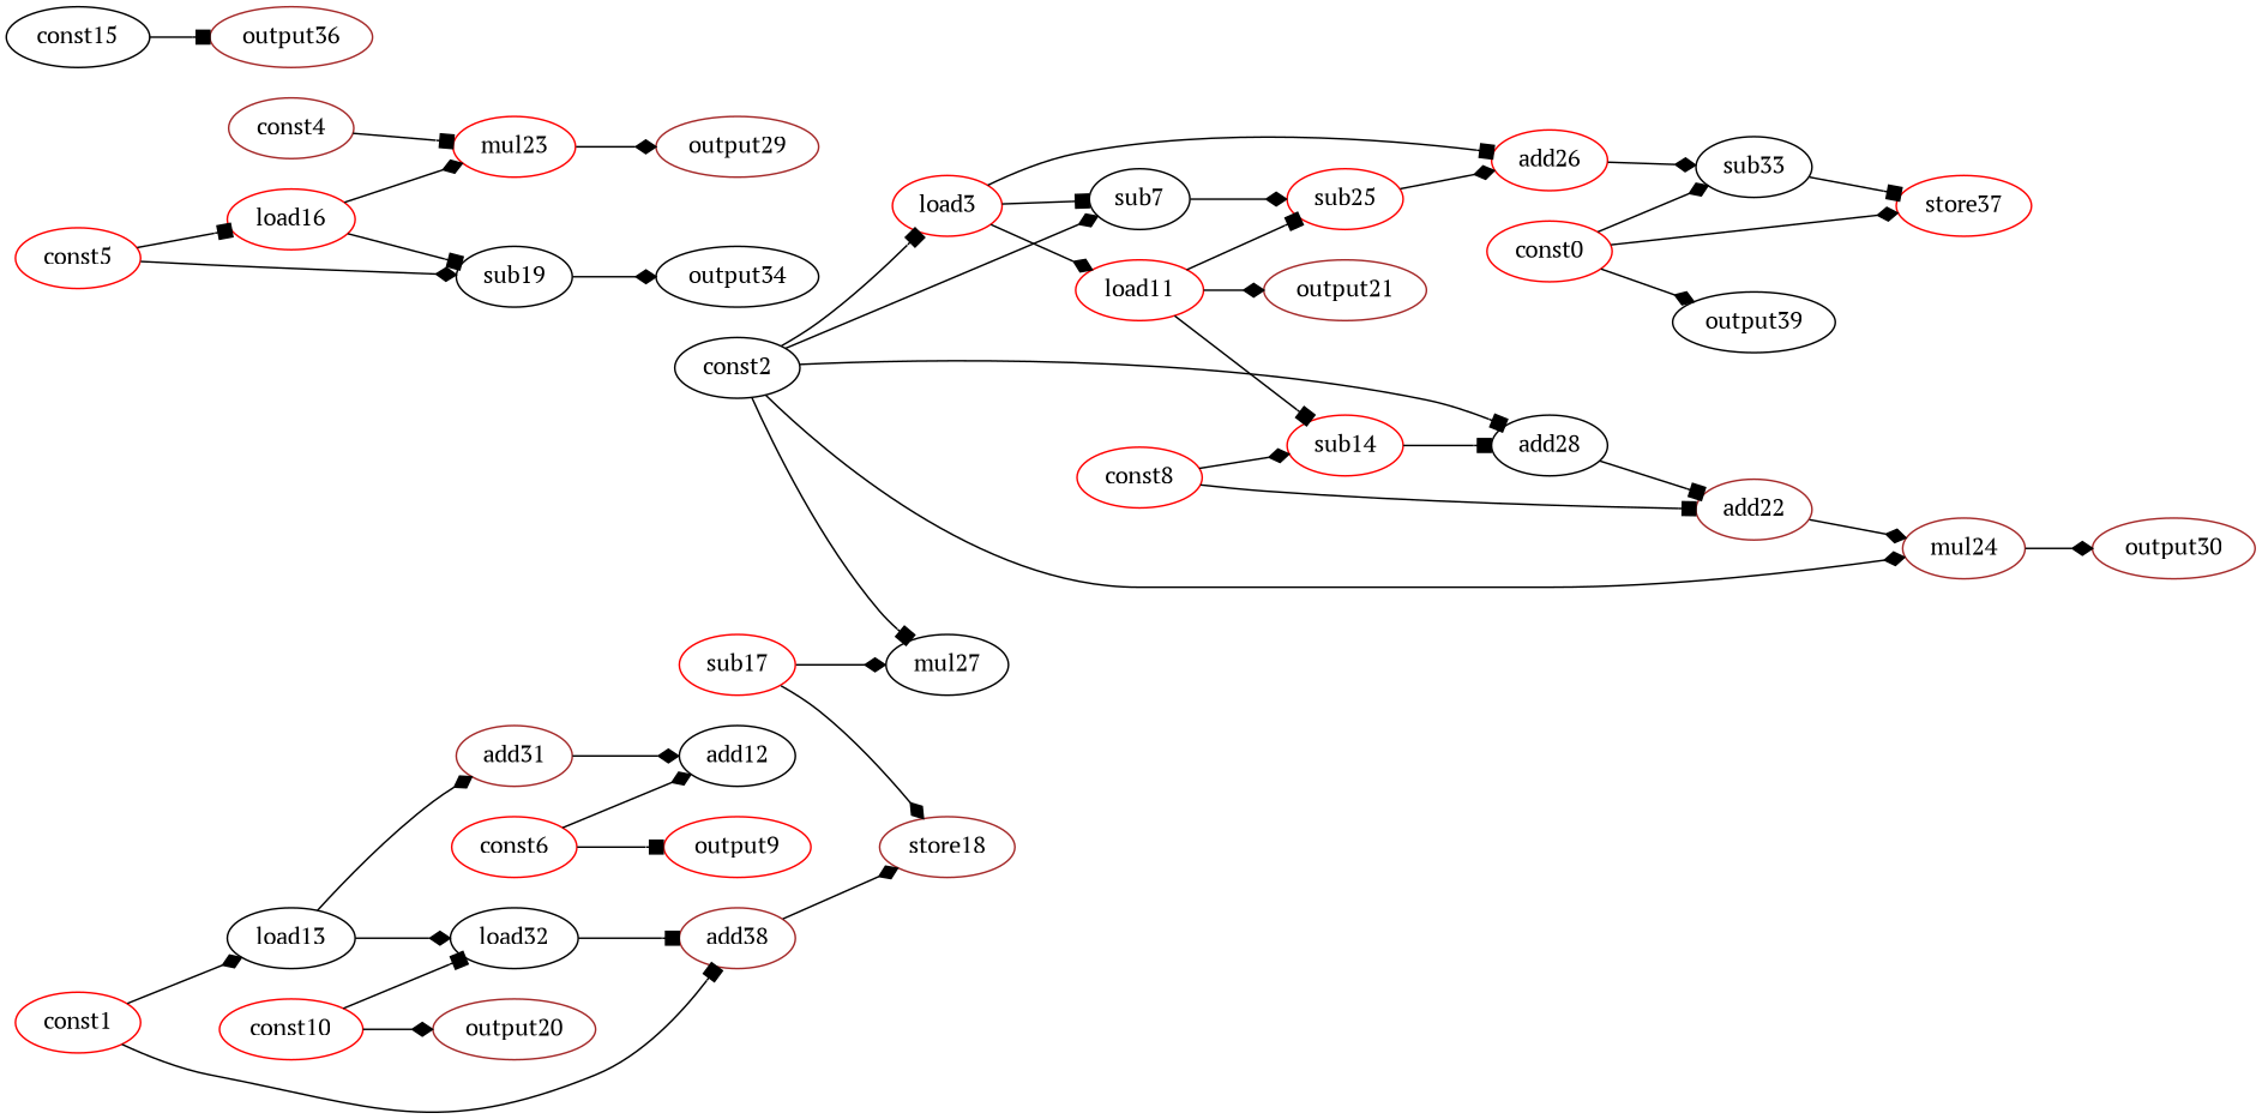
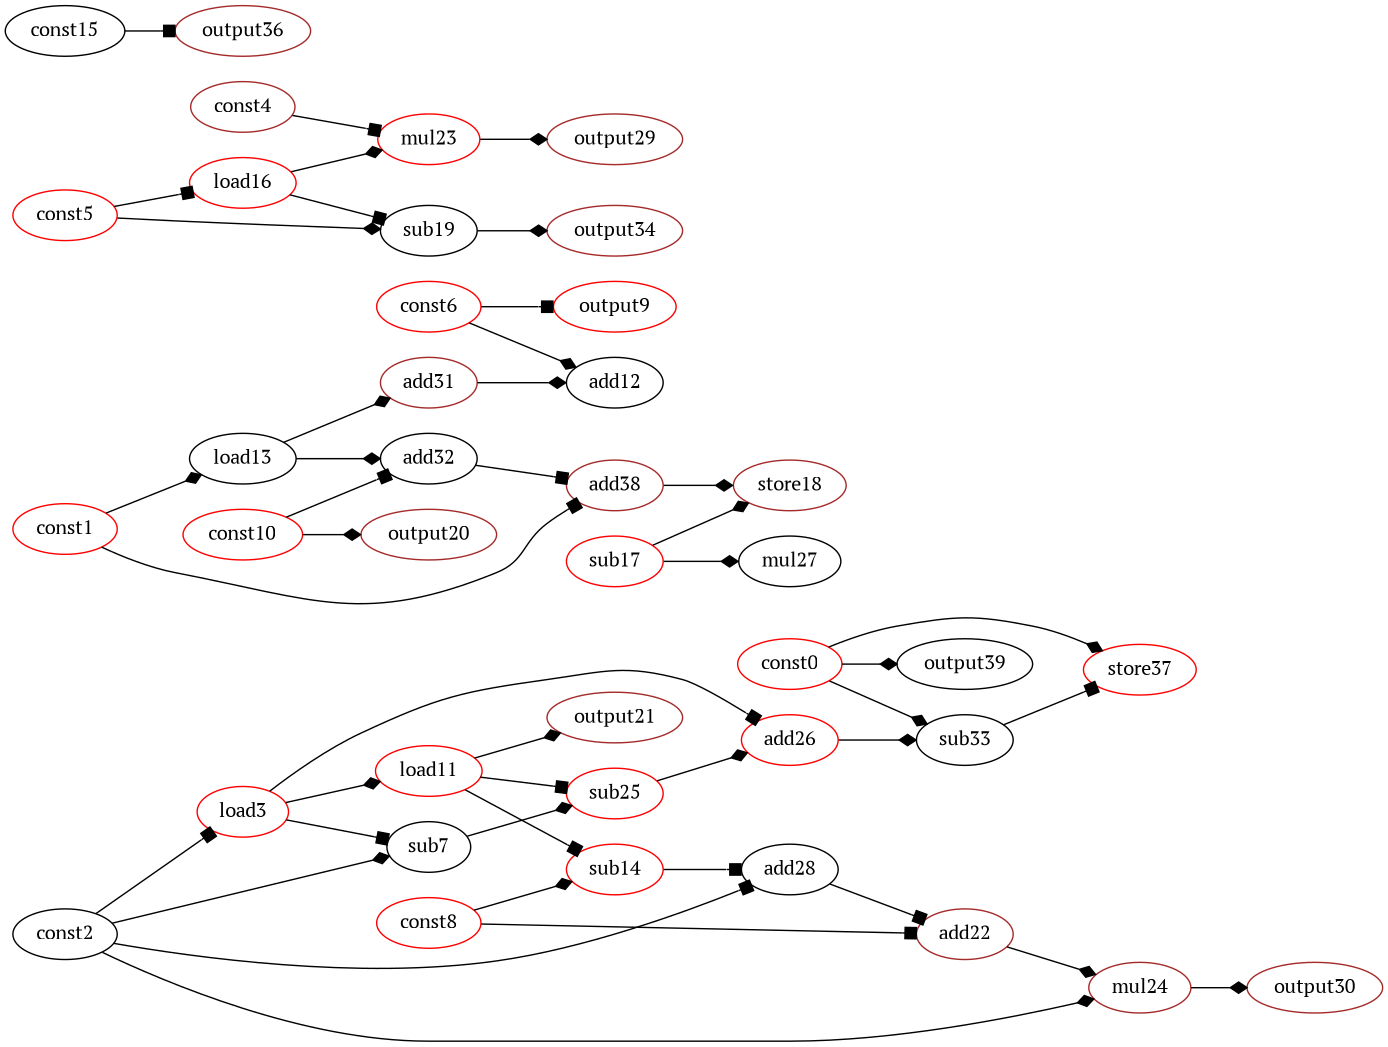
  digraph {
    fontname="PT Serif"
    rankdir=LR
    node [color=red fontname="PT Serif" opcode=const]
    edge [arrowhead=diamond fontname="PT Serif" operand=0]
    sub33 [color=black opcode=sub]
    const0
    store37 [opcode=store]
    output39 [color=black opcode=output]
    load13 [color=black opcode=load]
    const1
    add38 [color=brown opcode=add]
    add31 [color=brown opcode=add]
-   add32 [color=black opcode=add label=load32]
+   add32 [color=black opcode=add]
    store18 [color=brown opcode=store]
    const2 [color=black]
    load3 [opcode=load]
    mul24 [color=brown opcode=mul]
    mul27 [color=black opcode=mul]
    add28 [color=black opcode=add]
    sub7 [color=black opcode=sub]
    load11 [opcode=load]
    add26 [opcode=add]
    output30 [color=brown opcode=output]
    add22 [color=brown opcode=add]
    sub25 [opcode=sub]
    sub14 [opcode=sub]
    output21 [color=brown opcode=output]
    const4 [color=brown]
    mul23 [opcode=mul]
    output29 [color=brown opcode=output]
    add12 [color=black opcode=add]
    load16 [opcode=load]
    const5
    sub19 [color=black opcode=sub]
-   output34 [color=black opcode=output]
+   output34 [color=brown opcode=output]
    output9 [opcode=output]
    const6
    const8
    output20 [color=brown opcode=output]
    const10
    sub17 [opcode=sub]
    const15 [color=black]
    output36 [color=brown opcode=output]
    sub33 -> store37 [arrowhead=box operand=1]
    const0 -> sub33
    const0 -> store37
    const0 -> output39
    load13 -> add31 [operand=1]
    load13 -> add32 [operand=1]
    const1 -> load13
    const1 -> add38 [arrowhead=box operand=1]
    add38 -> store18 [operand=1]
    add31 -> add12 [operand=1]
    add32 -> add38 [arrowhead=box]
    const2 -> load3 [arrowhead=box]
    const2 -> mul24
-   const2 -> mul27 [arrowhead=box operand=1]
    const2 -> add28 [arrowhead=box]
    const2 -> sub7
    load3 -> sub7 [arrowhead=box operand=1]
    load3 -> load11
    load3 -> add26 [arrowhead=box operand=1]
    mul24 -> output30
    add28 -> add22 [arrowhead=box operand=1]
    sub7 -> sub25 [operand=1]
    load11 -> sub25 [arrowhead=box]
    load11 -> sub14 [arrowhead=box operand=1]
    load11 -> output21
    add26 -> sub33 [operand=1]
    add22 -> mul24 [operand=1]
    sub25 -> add26
    sub14 -> add28 [arrowhead=box operand=1]
    const4 -> mul23 [arrowhead=box operand=1]
    mul23 -> output29
    load16 -> mul23
    load16 -> sub19 [arrowhead=box]
    const5 -> load16 [arrowhead=box]
    const5 -> sub19 [operand=1]
    sub19 -> output34
    const6 -> add12
    const6 -> output9 [arrowhead=box]
    const8 -> add22 [arrowhead=box]
    const8 -> sub14
    const10 -> add32 [arrowhead=box]
    const10 -> output20
    sub17 -> store18
    sub17 -> mul27
    const15 -> output36 [arrowhead=box]
  }
